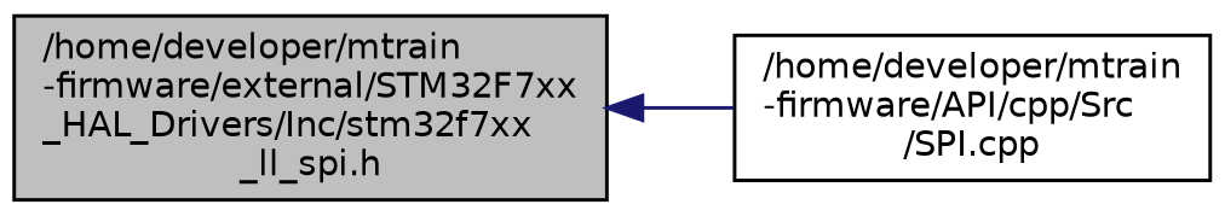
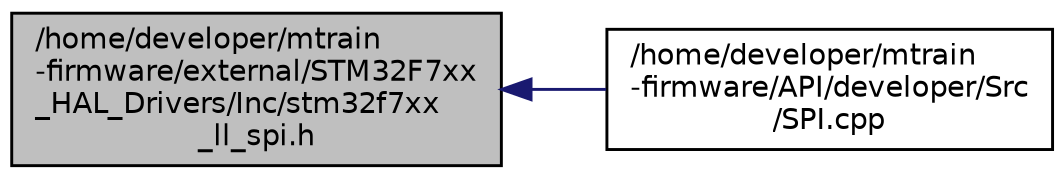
  digraph {
    rankdir=LR
    node [color=black fontname=Helvetica fontsize=10 shape=record style=filled]
    n1 [fillcolor=grey75 fontcolor=black height=0.2 label="/home/developer/mtrain\l-firmware/external/STM32F7xx\l_HAL_Drivers/Inc/stm32f7xx\l_ll_spi.h" width=0.4]
-   n2 [fillcolor=white height=0.2 label="/home/developer/mtrain\l-firmware/API/cpp/Src\l/SPI.cpp" width=0.4]
+   n2 [fillcolor=white height=0.2 label="/home/developer/mtrain\l-firmware/API/developer/Src\l/SPI.cpp" width=0.4]
    n1 -> n2 [color=midnightblue dir=back fontname=Helvetica fontsize=10 labelfontname=Helvetica labelfontsize=10 style=solid]
  }
